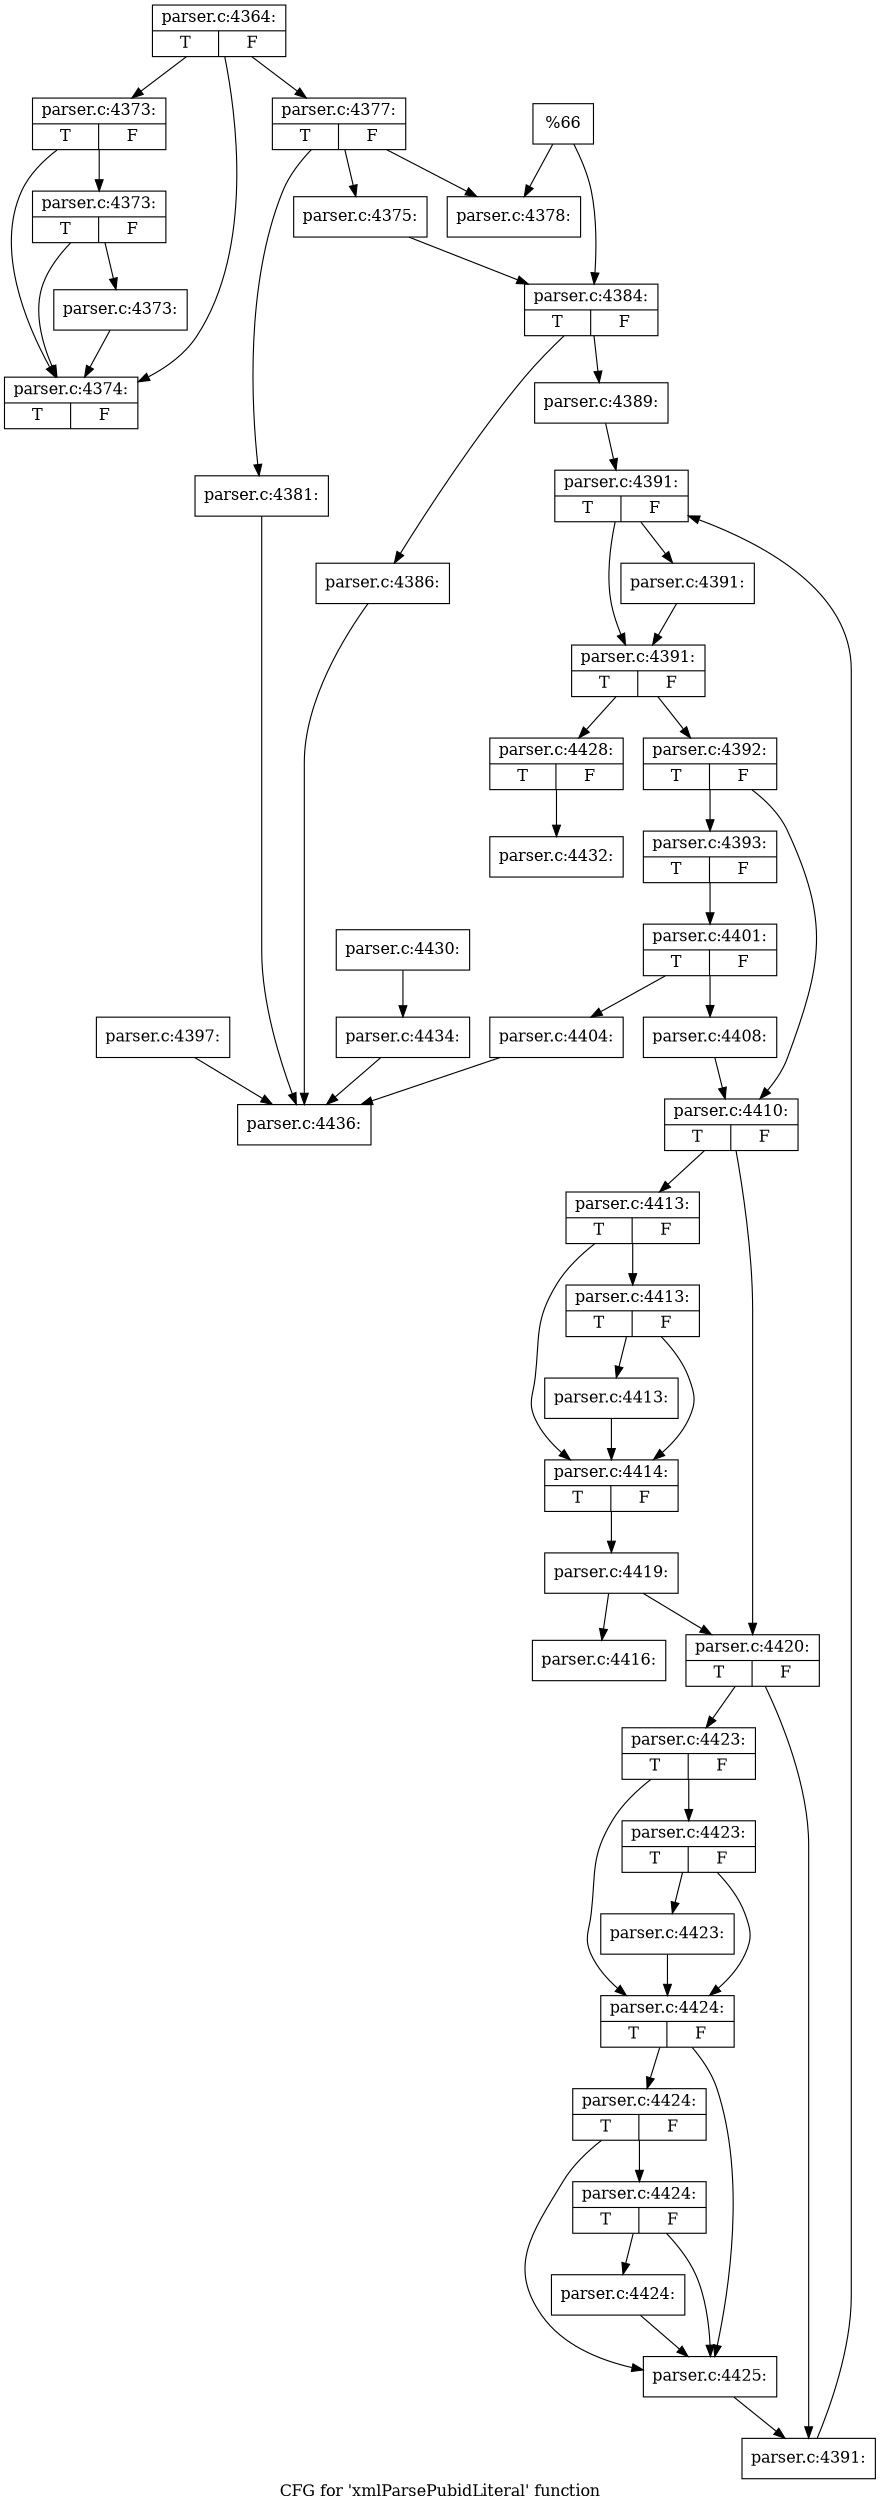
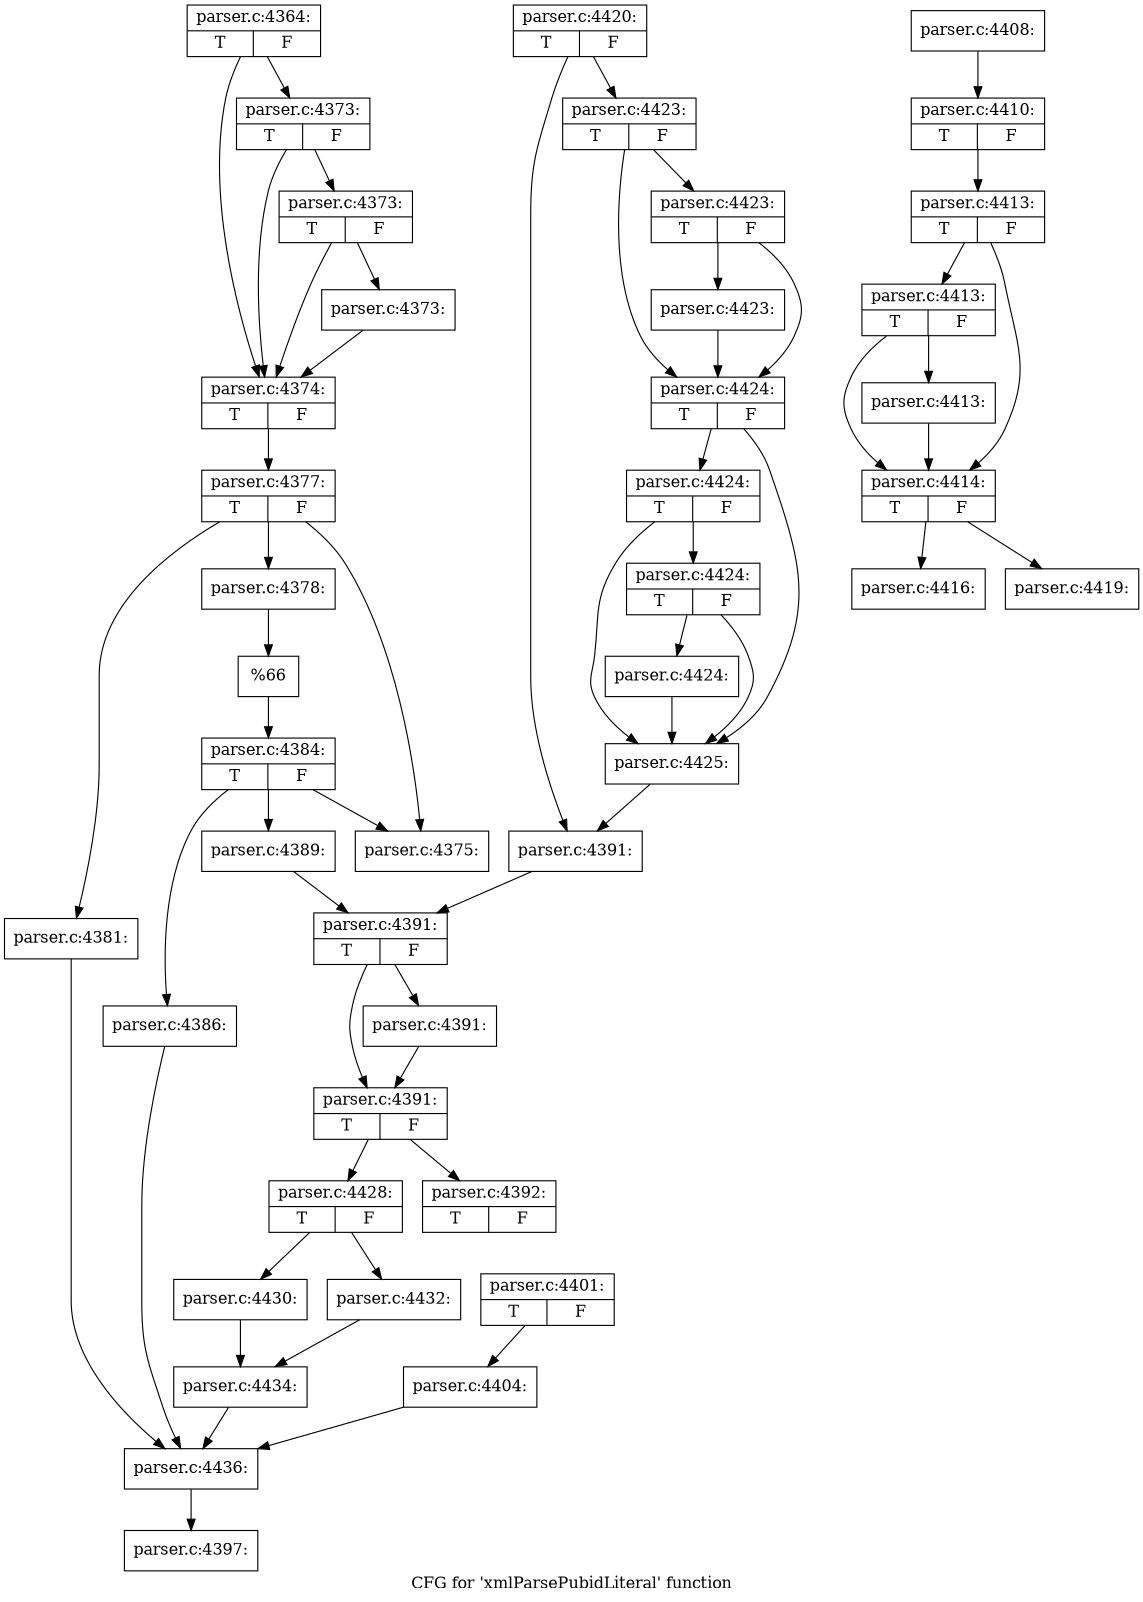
  digraph {
    label="CFG for 'xmlParsePubidLiteral' function"
    node [shape=record]
    n1 [label="{parser.c:4364:|{<s0>T|<s1>F}}"]
    n2 [label="{parser.c:4373:|{<s0>T|<s1>F}}"]
    n3 [label="{parser.c:4374:|{<s0>T|<s1>F}}"]
    n4 [label="{parser.c:4373:|{<s0>T|<s1>F}}"]
    n5 [label="{parser.c:4377:|{<s0>T|<s1>F}}"]
    n6 [label="{parser.c:4373:}"]
    n7 [label="{parser.c:4375:}"]
    n8 [label="{parser.c:4384:|{<s0>T|<s1>F}}"]
    n9 [label="{parser.c:4378:}"]
    n10 [label="{parser.c:4381:}"]
    n11 [label="{parser.c:4386:}"]
    n12 [label="{parser.c:4389:}"]
    n13 [label="{%66}"]
    n14 [label="{parser.c:4436:}"]
    n15 [label="{parser.c:4391:|{<s0>T|<s1>F}}"]
    n16 [label="{parser.c:4391:}"]
    n17 [label="{parser.c:4391:|{<s0>T|<s1>F}}"]
    n18 [label="{parser.c:4392:|{<s0>T|<s1>F}}"]
    n19 [label="{parser.c:4428:|{<s0>T|<s1>F}}"]
-   n20 [label="{parser.c:4393:|{<s0>T|<s1>F}}"]
    n21 [label="{parser.c:4410:|{<s0>T|<s1>F}}"]
    n22 [label="{parser.c:4430:}"]
    n23 [label="{parser.c:4432:}"]
    n24 [label="{parser.c:4401:|{<s0>T|<s1>F}}"]
    n25 [label="{parser.c:4413:|{<s0>T|<s1>F}}"]
    n26 [label="{parser.c:4420:|{<s0>T|<s1>F}}"]
    n27 [label="{parser.c:4434:}"]
    n28 [label="{parser.c:4404:}"]
    n29 [label="{parser.c:4408:}"]
    n30 [label="{parser.c:4413:|{<s0>T|<s1>F}}"]
    n31 [label="{parser.c:4414:|{<s0>T|<s1>F}}"]
    n32 [label="{parser.c:4423:|{<s0>T|<s1>F}}"]
    n33 [label="{parser.c:4391:}"]
    n34 [label="{parser.c:4397:}"]
    n35 [label="{parser.c:4413:}"]
    n36 [label="{parser.c:4416:}"]
    n37 [label="{parser.c:4419:}"]
    n38 [label="{parser.c:4423:|{<s0>T|<s1>F}}"]
    n39 [label="{parser.c:4424:|{<s0>T|<s1>F}}"]
    n40 [label="{parser.c:4423:}"]
    n41 [label="{parser.c:4424:|{<s0>T|<s1>F}}"]
    n42 [label="{parser.c:4425:}"]
    n43 [label="{parser.c:4424:|{<s0>T|<s1>F}}"]
    n44 [label="{parser.c:4424:}"]
    n1 -> n2
    n1 -> n3
    n2 -> n3
    n2 -> n4
-   n1 -> n5
+   n3 -> n5
    n4 -> n3
    n4 -> n6
    n5 -> n7
    n5 -> n9
    n5 -> n10
    n6 -> n3
-   n7 -> n8
+   n8 -> n7
    n8 -> n11
    n8 -> n12
-   n13 -> n9
+   n9 -> n13
    n10 -> n14
    n11 -> n14
    n12 -> n15
    n13 -> n8
    n15 -> n16
    n15 -> n17
    n16 -> n17
    n17 -> n18
    n17 -> n19
-   n18 -> n20
-   n18 -> n21
+   n19 -> n22
    n19 -> n23
-   n20 -> n24
    n21 -> n25
-   n21 -> n26
    n22 -> n27
+   n23 -> n27
    n24 -> n28
-   n24 -> n29
    n25 -> n30
    n25 -> n31
    n26 -> n32
    n26 -> n33
    n27 -> n14
    n28 -> n14
    n29 -> n21
    n30 -> n31
    n30 -> n35
-   n37 -> n36
+   n31 -> n36
    n31 -> n37
    n32 -> n38
    n32 -> n39
    n33 -> n15
-   n34 -> n14
+   n14 -> n34
    n35 -> n31
-   n37 -> n26
    n38 -> n39
    n38 -> n40
    n39 -> n41
    n39 -> n42
    n40 -> n39
    n41 -> n42
    n41 -> n43
    n42 -> n33
    n43 -> n42
    n43 -> n44
    n44 -> n42
  }
